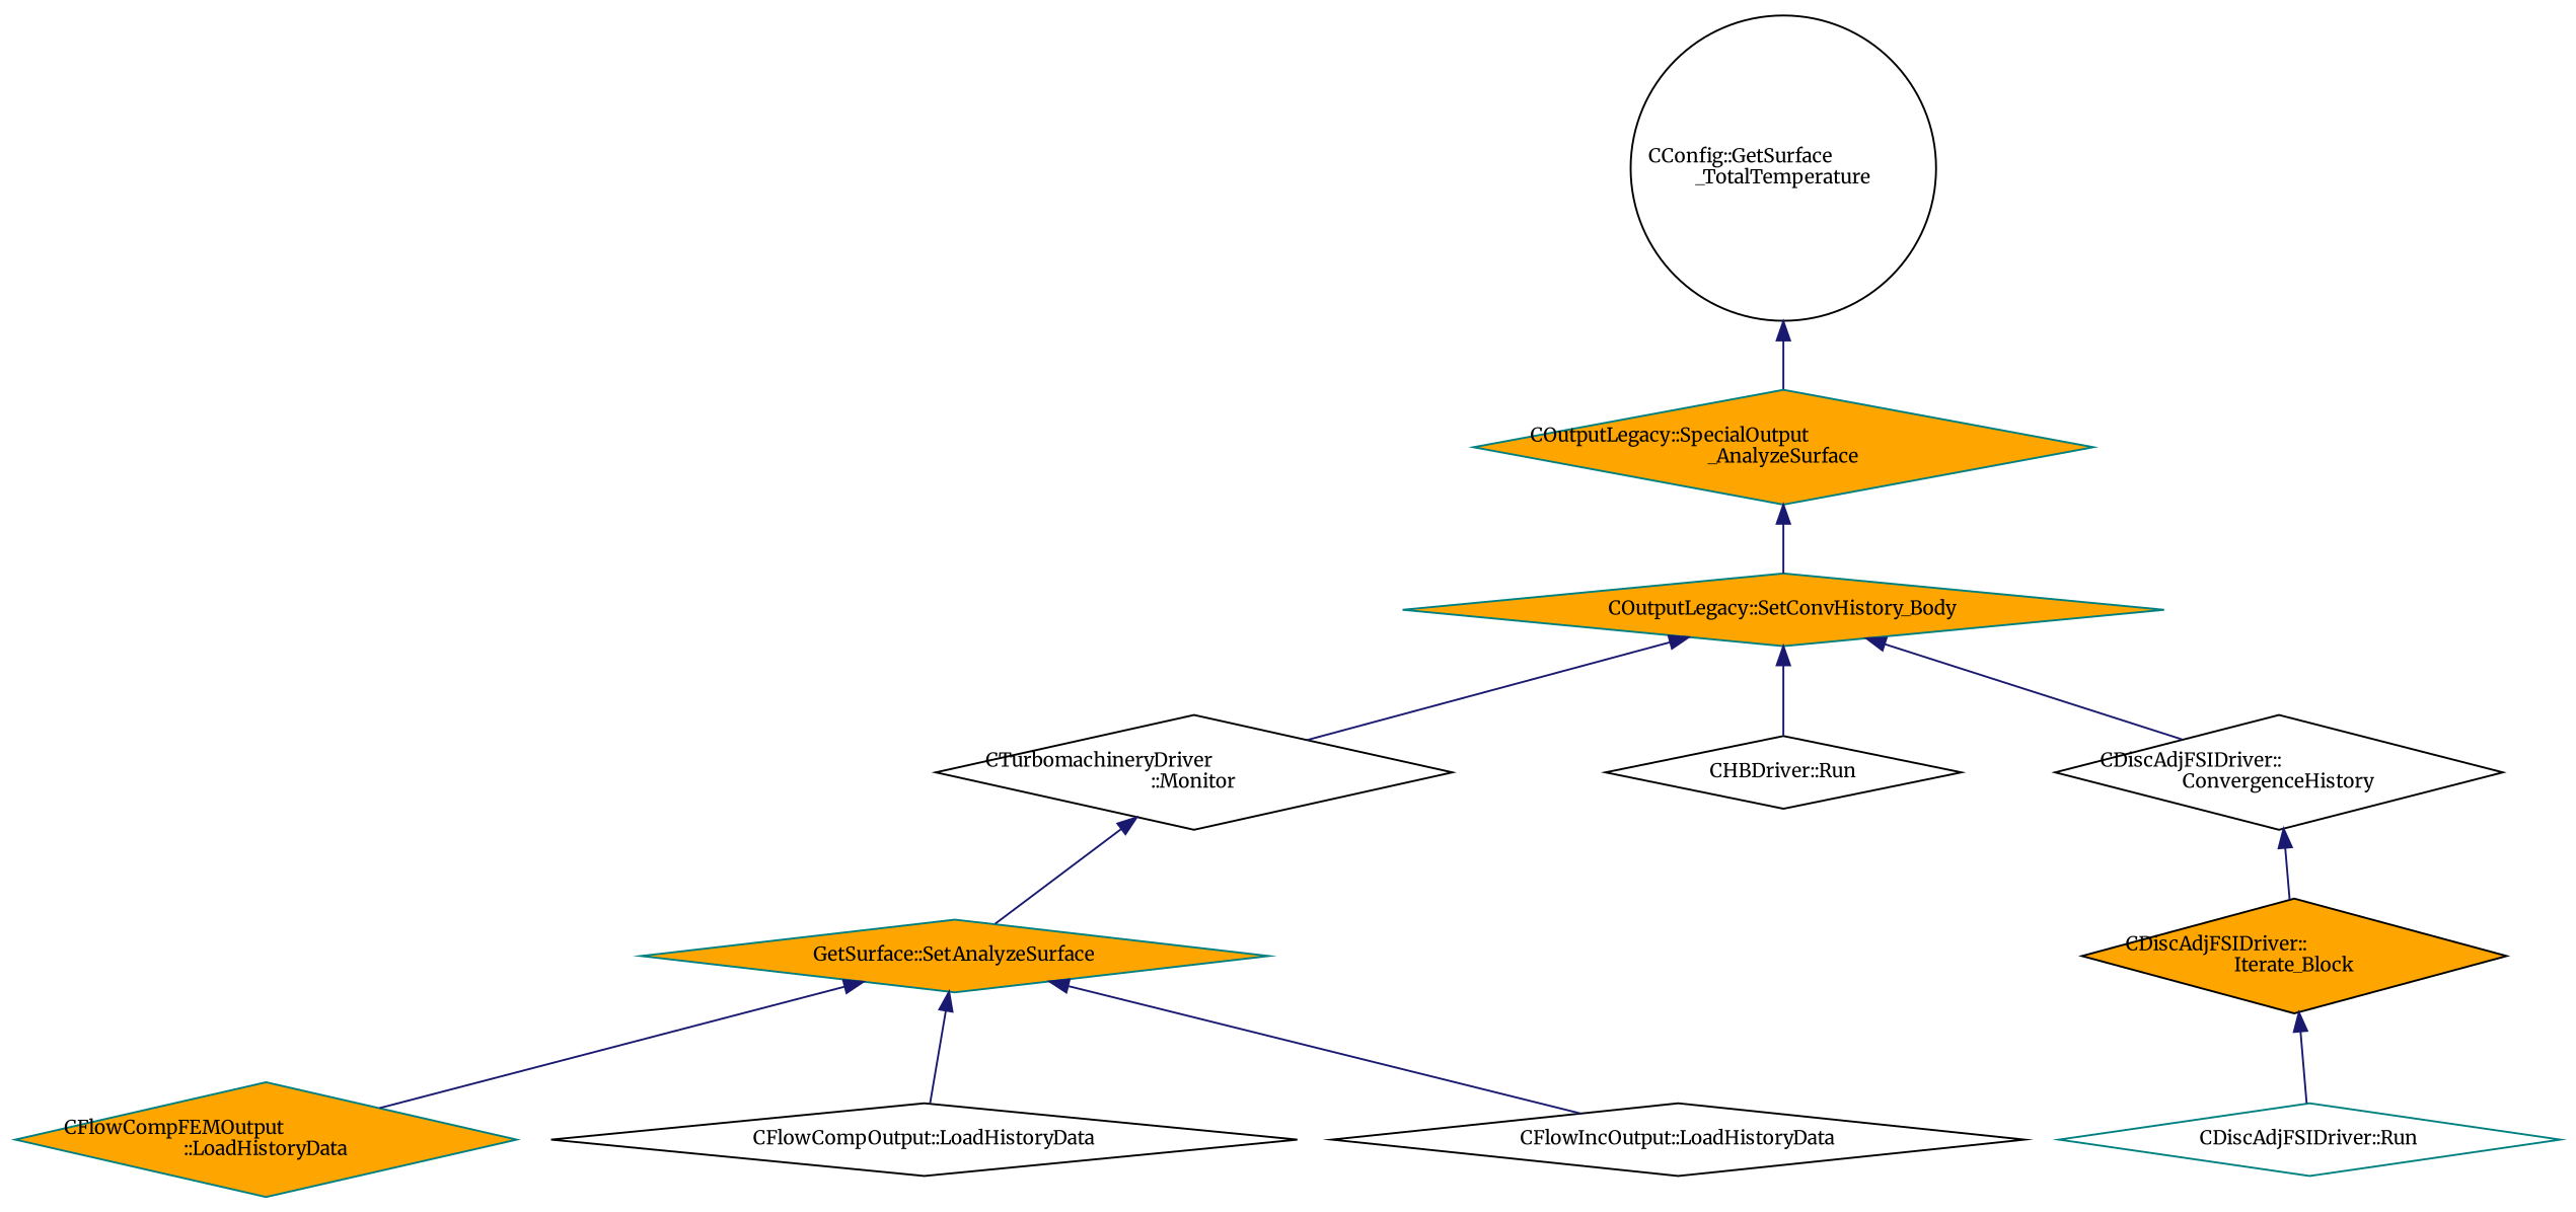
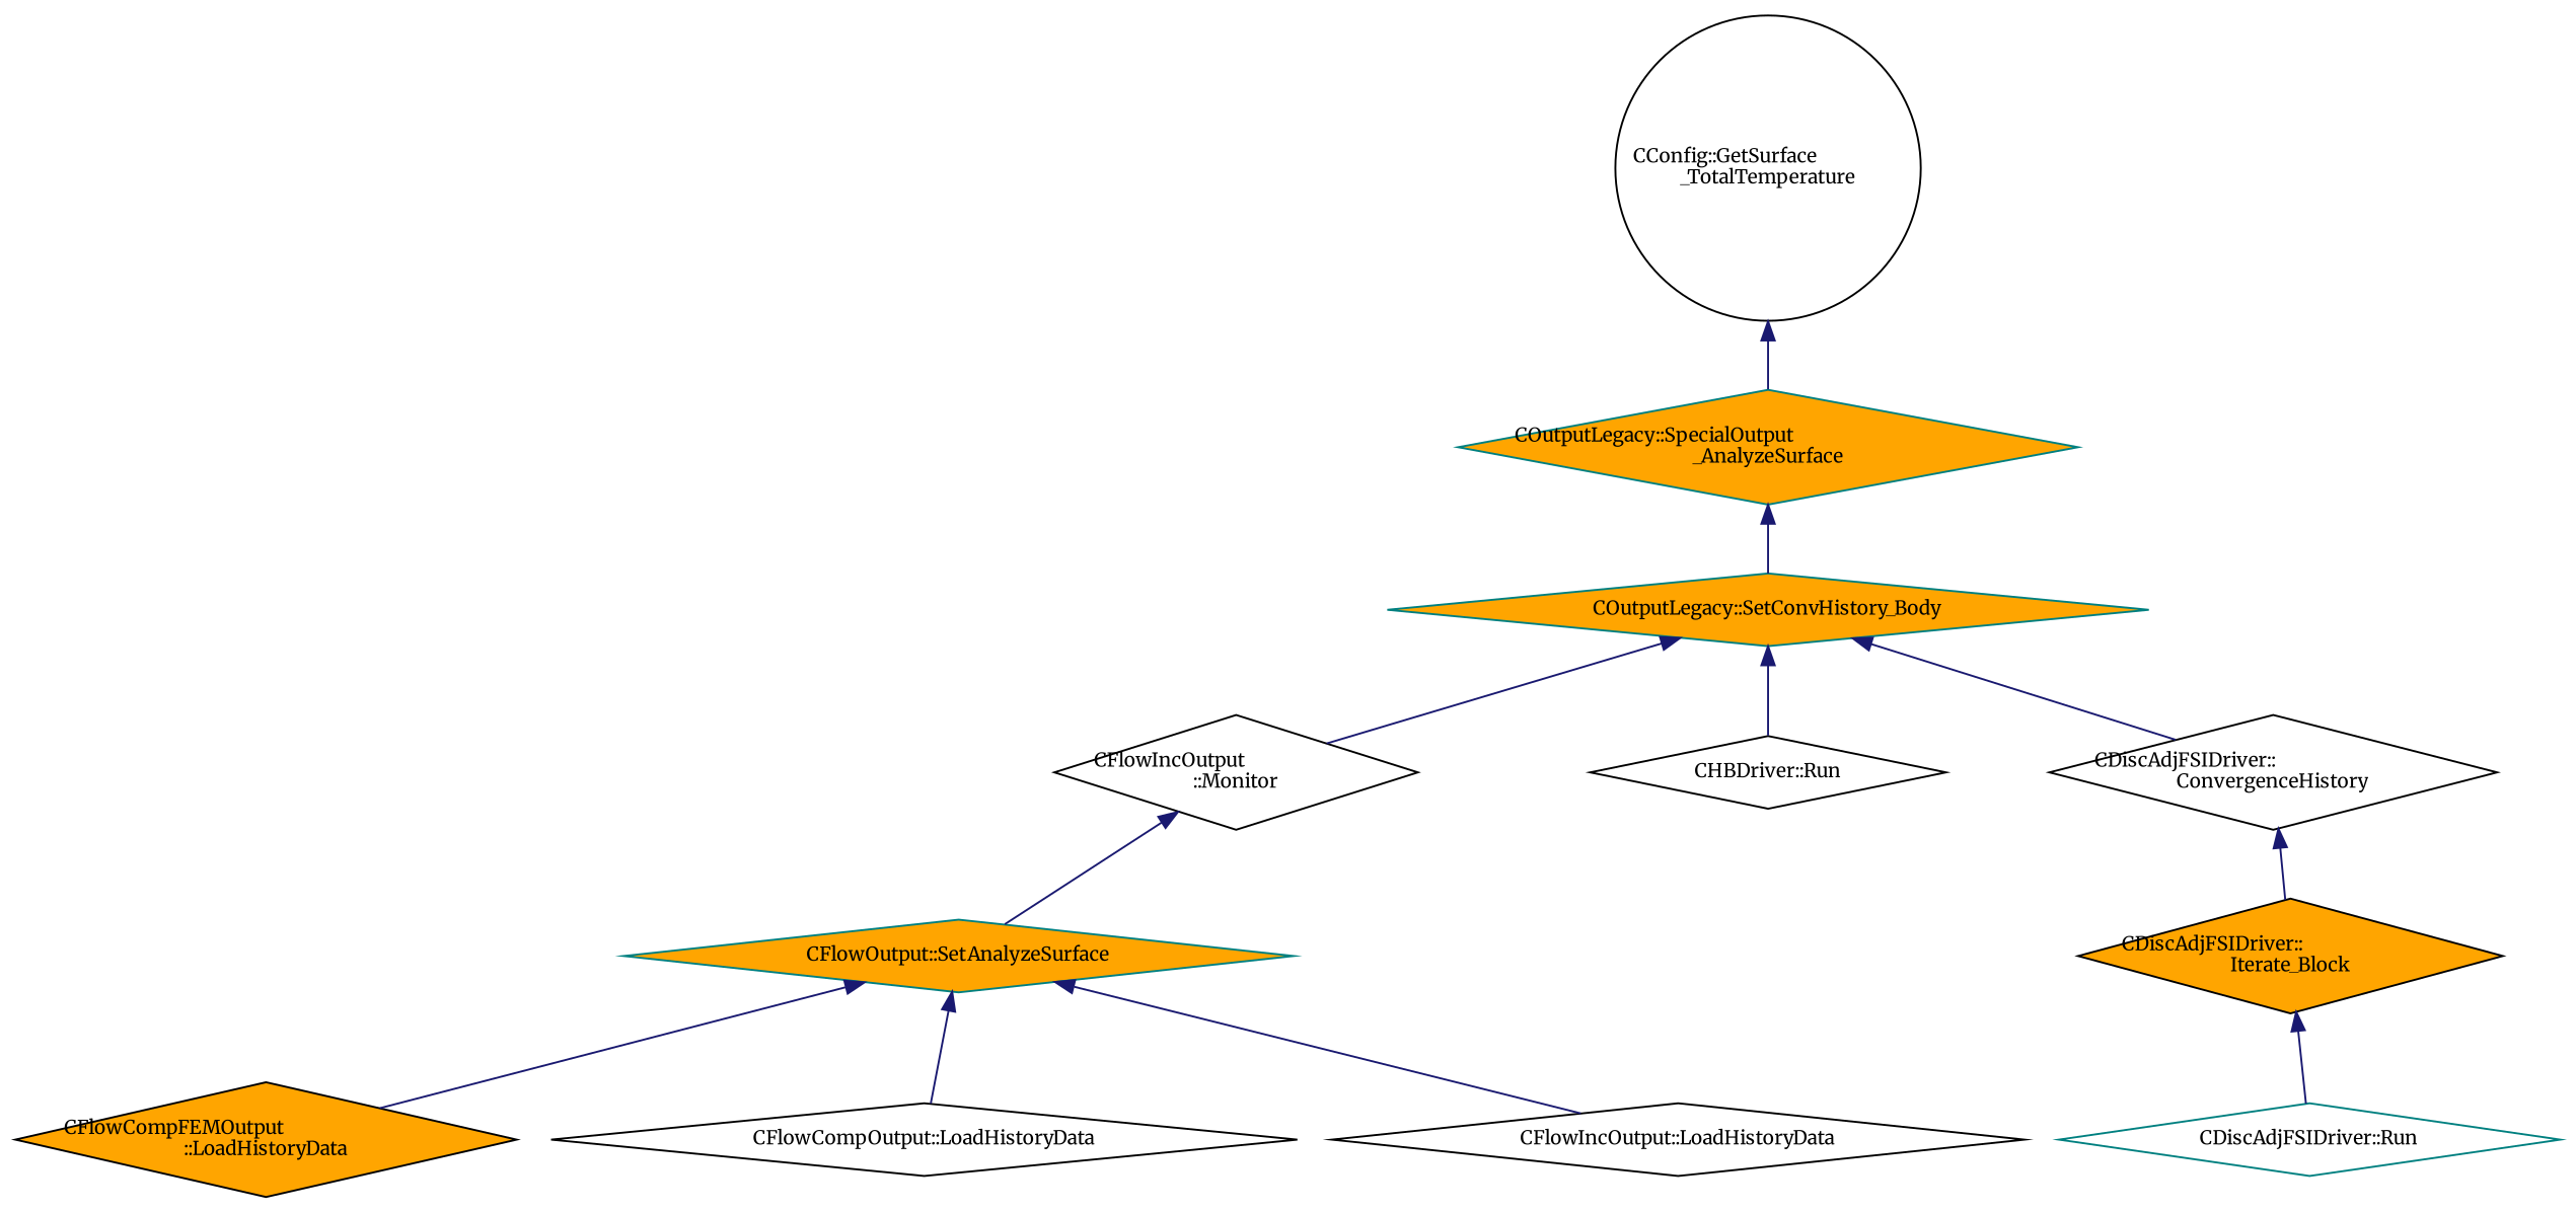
  digraph {
    fontname=Merriweather
    rankdir=TB
    node [color=black fillcolor=white fontname=Merriweather fontsize=10 shape=diamond style=filled]
    edge [color=midnightblue dir=back fontname=Merriweather fontsize=10 labelfontname=Helvetica labelfontsize=10 style=solid]
    n1 [fontcolor=black height=0.2 label="CConfig::GetSurface\l_TotalTemperature" shape=circle width=0.4]
    n2 [color=teal fillcolor=orange height=0.2 label="COutputLegacy::SpecialOutput\l_AnalyzeSurface" width=0.4]
-   n3 [color=teal fillcolor=orange height=0.2 label="GetSurface::SetAnalyzeSurface" width=0.4]
-   n4 [color=teal fillcolor=orange height=0.2 label="CFlowCompFEMOutput\l::LoadHistoryData" width=0.4]
+   n3 [color=teal fillcolor=orange height=0.2 label="CFlowOutput::SetAnalyzeSurface" width=0.4]
+   n4 [fillcolor=orange height=0.2 label="CFlowCompFEMOutput\l::LoadHistoryData" width=0.4]
    n5 [height=0.2 label="CFlowCompOutput::LoadHistoryData" width=0.4]
    n6 [height=0.2 label="CFlowIncOutput::LoadHistoryData" width=0.4]
    n7 [color=teal fillcolor=orange height=0.2 label="COutputLegacy::SetConvHistory_Body" width=0.4]
-   n8 [height=0.2 label="CTurbomachineryDriver\l::Monitor" width=0.4]
+   n8 [height=0.2 label="CFlowIncOutput\l::Monitor" width=0.4]
    n9 [height=0.2 label="CHBDriver::Run" width=0.4]
    n10 [height=0.2 label="CDiscAdjFSIDriver::\lConvergenceHistory" width=0.4]
    n11 [fillcolor=orange height=0.2 label="CDiscAdjFSIDriver::\lIterate_Block" width=0.4]
    n12 [color=teal height=0.2 label="CDiscAdjFSIDriver::Run" width=0.4]
    n1 -> n2
    n2 -> n7
    n3 -> n4
    n3 -> n5
    n3 -> n6
    n7 -> n8
    n7 -> n9
    n7 -> n10
    n8 -> n3
    n10 -> n11
    n11 -> n12
  }
